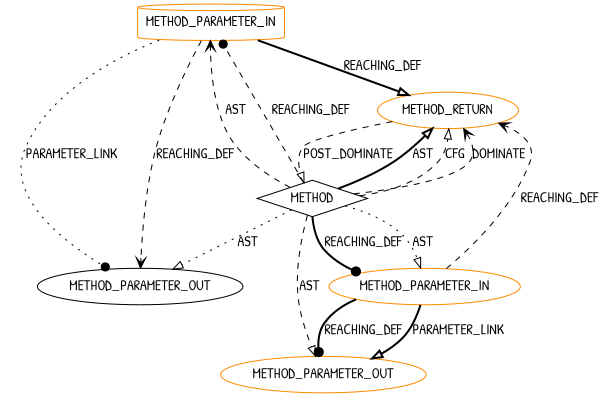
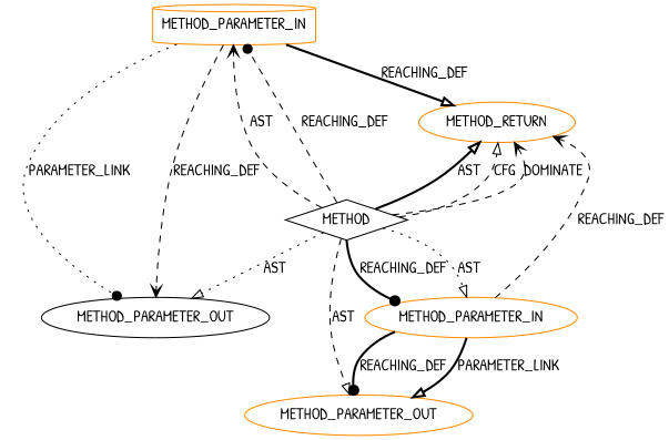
  digraph {
    fontname="Patrick Hand"
    node [CODE=p1 EVALUATION_STRATEGY=BY_VALUE IS_VARIADIC=false NAME=p1 ORDER=2 TYPE_FULL_NAME=ANY color=darkorange fontname="Patrick Hand" shape=ellipse]
    edge [arrowhead=onormal fontname="Patrick Hand" style=dashed]
    n1 [INDEX=1 ORDER=1 label=METHOD_PARAMETER_IN shape=cylinder]
    n2 [CODE=RET label=METHOD_RETURN IS_VARIADIC="" NAME=""]
    n3 [INDEX=1 ORDER=1 color=black label=METHOD_PARAMETER_OUT]
    n4 [AST_PARENT_FULL_NAME="<global>" AST_PARENT_TYPE=NAMESPACE_BLOCK CODE="<empty>" FILENAME="<empty>" FULL_NAME=sk_msg_free IS_EXTERNAL=true NAME=sk_msg_free ORDER=0 color=black label=METHOD shape=diamond EVALUATION_STRATEGY="" IS_VARIADIC="" TYPE_FULL_NAME=""]
    n5 [CODE=p2 INDEX=2 NAME=p2 label=METHOD_PARAMETER_IN]
    n6 [CODE=p2 INDEX=2 NAME=p2 label=METHOD_PARAMETER_OUT]
    n1 -> n2 [VARIABLE=p1 label=REACHING_DEF style=bold]
    n1 -> n3 [arrowhead=dot label=PARAMETER_LINK style=dotted]
    n1 -> n3 [VARIABLE=p1 arrowhead=vee label=REACHING_DEF]
-   n2 -> n4 [label=POST_DOMINATE]
    n4 -> n1 [arrowhead=vee label=AST]
    n4 -> n1 [arrowhead=dot label=REACHING_DEF]
    n4 -> n2 [label=AST style=bold]
    n4 -> n2 [label=CFG]
    n4 -> n2 [arrowhead=vee label=DOMINATE]
    n4 -> n3 [label=AST style=dotted]
    n4 -> n5 [arrowhead=dot label=REACHING_DEF style=bold]
    n4 -> n5 [label=AST style=dotted]
    n4 -> n6 [label=AST]
    n5 -> n2 [VARIABLE=p2 arrowhead=vee label=REACHING_DEF]
    n5 -> n6 [VARIABLE=p2 arrowhead=dot label=REACHING_DEF style=bold]
    n5 -> n6 [label=PARAMETER_LINK style=bold]
  }
